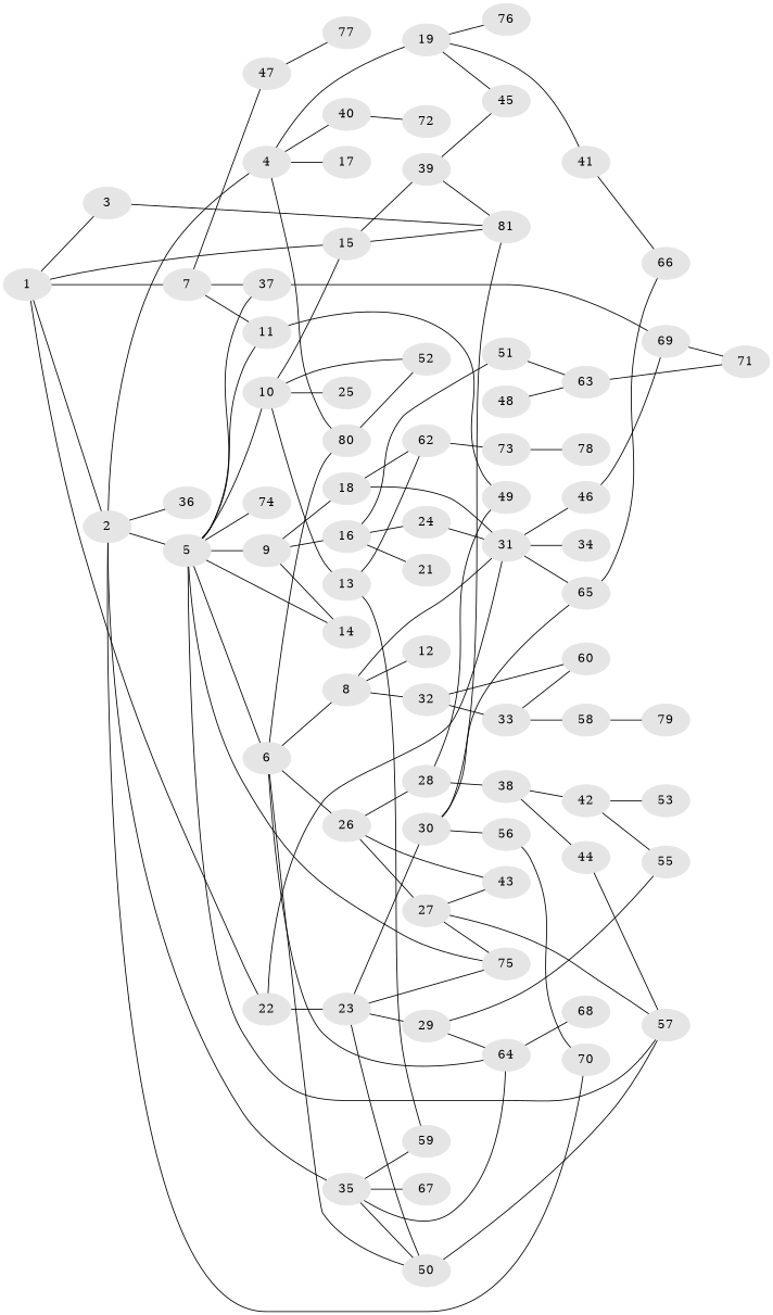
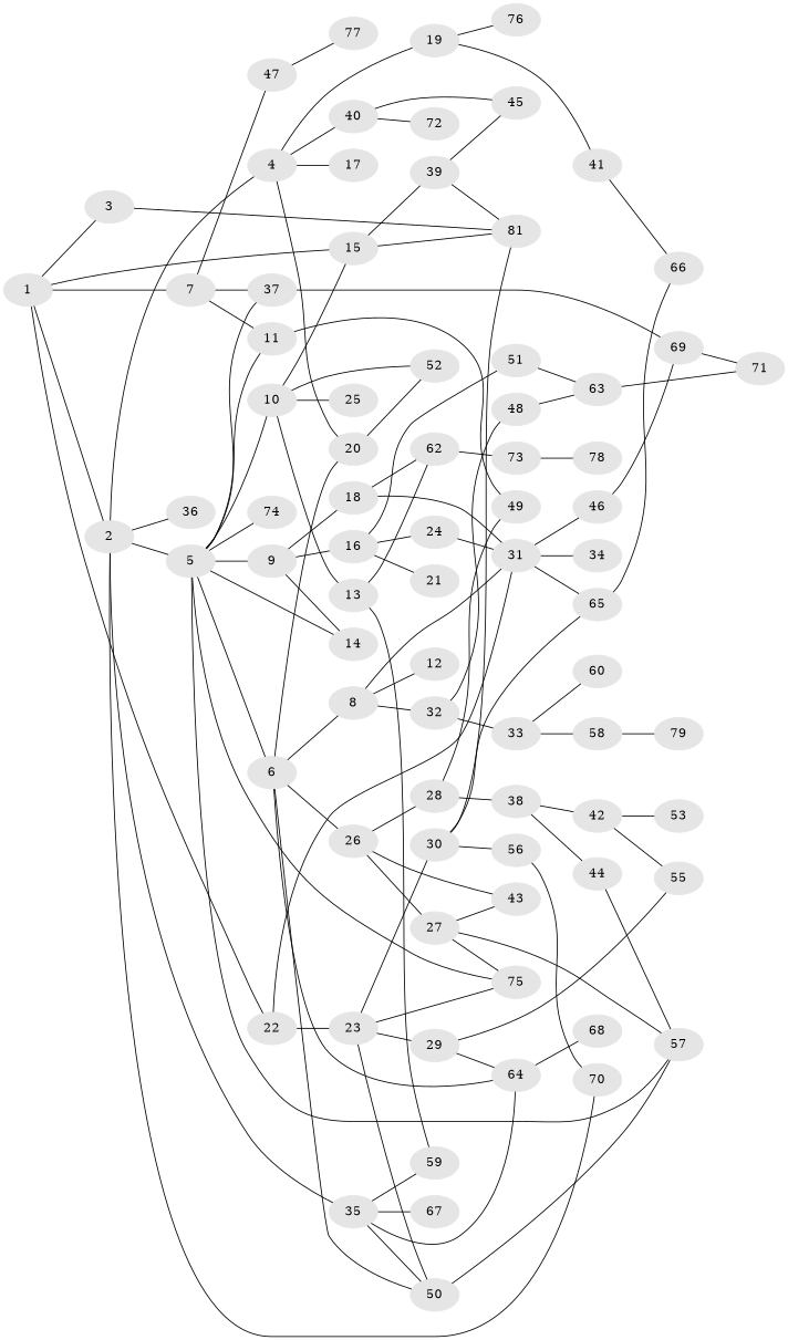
  graph {
    rankdir=LR
    node [color=gray90 style=filled]
    1
    2
    3
    7
    15
    22
    4
    5
    35
    36
    70
    n12 [label=81]
    11
    37
    47
    39
    31
    23
    17
    19
-   20 [label=80]
+   20
    40
    6
    9
    10
    14
    57
    74
    75
    50
    64
    59
    67
    41
    45
    76
    52
    72
    8
    26
    16
    18
    13
    25
    49
    69
    12
    32
    27
    28
    43
    68
    77
    62
    65
    34
    46
    33
    48
    21
    24
    51
    73
    63
    66
    29
    30
    55
    56
    38
    42
    44
    58
    60
    79
    71
    53
    78
    1 -- 2
    1 -- 3
    1 -- 7
    1 -- 15
    1 -- 22
    2 -- 4
    2 -- 5
    2 -- 35
    2 -- 36
    2 -- 70
    3 -- n12
    7 -- 11
    7 -- 37
    7 -- 47
    15 -- n12
    15 -- 39
    22 -- 31
    22 -- 23
    4 -- 17
    4 -- 19
    4 -- 20
    4 -- 40
    5 -- 11
    5 -- 37
    5 -- 6
    5 -- 9
    5 -- 10
    5 -- 14
    5 -- 57
    5 -- 74
    5 -- 75
    35 -- 50
    35 -- 64
    35 -- 59
    35 -- 67
    11 -- 49
    37 -- 69
    47 -- 77
    39 -- n12
    39 -- 45
    31 -- 65
    31 -- 34
    31 -- 46
    23 -- 75
    23 -- 50
    23 -- 29
    23 -- 30
    19 -- 41
-   19 -- 45
+   40 -- 45
    19 -- 76
    20 -- 52
    40 -- 72
    6 -- 20
    6 -- 50
    6 -- 64
    6 -- 8
    6 -- 26
    9 -- 14
    9 -- 16
    9 -- 18
    10 -- 15
    10 -- 52
    10 -- 13
    10 -- 25
    50 -- 57
    64 -- 68
    41 -- 66
    8 -- 31
    8 -- 12
    8 -- 32
    26 -- 27
    26 -- 28
    26 -- 43
    16 -- 21
    16 -- 24
    16 -- 51
    18 -- 31
    18 -- 62
    13 -- 59
    13 -- 62
    69 -- 71
    32 -- 33
-   32 -- 60
+   32 -- 48
    27 -- 57
    27 -- 75
    27 -- 43
    28 -- 49
    28 -- 38
    62 -- 73
    65 -- 66
    46 -- 69
    33 -- 58
    33 -- 60
    48 -- 63
    24 -- 31
    51 -- 63
    73 -- 78
    63 -- 71
    29 -- 64
    29 -- 55
    30 -- n12
    30 -- 65
    30 -- 56
    56 -- 70
    38 -- 42
    38 -- 44
    42 -- 55
    42 -- 53
    44 -- 57
    58 -- 79
  }
